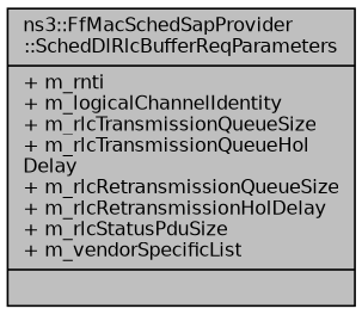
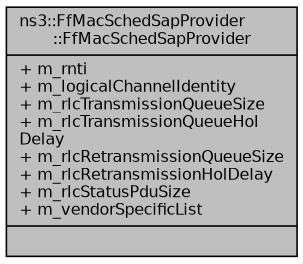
  digraph {
-   n1 [color=black fillcolor=grey75 fontcolor=black fontname=Helvetica fontsize=10 height=0.2 label="{ns3::FfMacSchedSapProvider\l::SchedDlRlcBufferReqParameters\n|+ m_rnti\l+ m_logicalChannelIdentity\l+ m_rlcTransmissionQueueSize\l+ m_rlcTransmissionQueueHol\lDelay\l+ m_rlcRetransmissionQueueSize\l+ m_rlcRetransmissionHolDelay\l+ m_rlcStatusPduSize\l+ m_vendorSpecificList\l|}" shape=record style=filled width=0.4]
+   n1 [color=black fillcolor=grey75 fontcolor=black fontname=Helvetica fontsize=10 height=0.2 label="{ns3::FfMacSchedSapProvider\l::FfMacSchedSapProvider\n|+ m_rnti\l+ m_logicalChannelIdentity\l+ m_rlcTransmissionQueueSize\l+ m_rlcTransmissionQueueHol\lDelay\l+ m_rlcRetransmissionQueueSize\l+ m_rlcRetransmissionHolDelay\l+ m_rlcStatusPduSize\l+ m_vendorSpecificList\l|}" shape=record style=filled width=0.4]
  }
